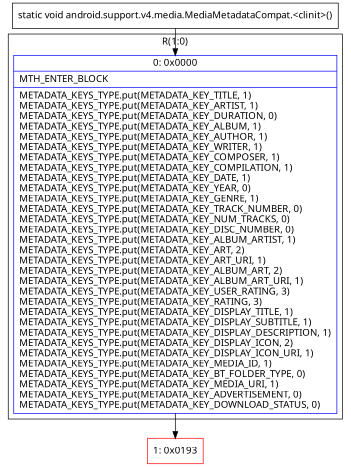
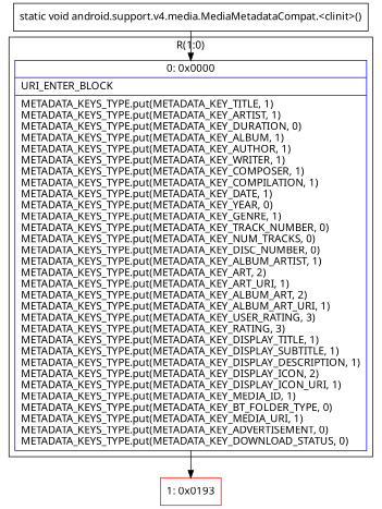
  digraph {
    fontname="Noto Sans"
    node [shape=record fontname="Noto Sans"]
    edge [fontname="Noto Sans"]
-   n1 [color=blue label="{0\:\ 0x0000|MTH_ENTER_BLOCK\l|METADATA_KEYS_TYPE.put(METADATA_KEY_TITLE, 1)\lMETADATA_KEYS_TYPE.put(METADATA_KEY_ARTIST, 1)\lMETADATA_KEYS_TYPE.put(METADATA_KEY_DURATION, 0)\lMETADATA_KEYS_TYPE.put(METADATA_KEY_ALBUM, 1)\lMETADATA_KEYS_TYPE.put(METADATA_KEY_AUTHOR, 1)\lMETADATA_KEYS_TYPE.put(METADATA_KEY_WRITER, 1)\lMETADATA_KEYS_TYPE.put(METADATA_KEY_COMPOSER, 1)\lMETADATA_KEYS_TYPE.put(METADATA_KEY_COMPILATION, 1)\lMETADATA_KEYS_TYPE.put(METADATA_KEY_DATE, 1)\lMETADATA_KEYS_TYPE.put(METADATA_KEY_YEAR, 0)\lMETADATA_KEYS_TYPE.put(METADATA_KEY_GENRE, 1)\lMETADATA_KEYS_TYPE.put(METADATA_KEY_TRACK_NUMBER, 0)\lMETADATA_KEYS_TYPE.put(METADATA_KEY_NUM_TRACKS, 0)\lMETADATA_KEYS_TYPE.put(METADATA_KEY_DISC_NUMBER, 0)\lMETADATA_KEYS_TYPE.put(METADATA_KEY_ALBUM_ARTIST, 1)\lMETADATA_KEYS_TYPE.put(METADATA_KEY_ART, 2)\lMETADATA_KEYS_TYPE.put(METADATA_KEY_ART_URI, 1)\lMETADATA_KEYS_TYPE.put(METADATA_KEY_ALBUM_ART, 2)\lMETADATA_KEYS_TYPE.put(METADATA_KEY_ALBUM_ART_URI, 1)\lMETADATA_KEYS_TYPE.put(METADATA_KEY_USER_RATING, 3)\lMETADATA_KEYS_TYPE.put(METADATA_KEY_RATING, 3)\lMETADATA_KEYS_TYPE.put(METADATA_KEY_DISPLAY_TITLE, 1)\lMETADATA_KEYS_TYPE.put(METADATA_KEY_DISPLAY_SUBTITLE, 1)\lMETADATA_KEYS_TYPE.put(METADATA_KEY_DISPLAY_DESCRIPTION, 1)\lMETADATA_KEYS_TYPE.put(METADATA_KEY_DISPLAY_ICON, 2)\lMETADATA_KEYS_TYPE.put(METADATA_KEY_DISPLAY_ICON_URI, 1)\lMETADATA_KEYS_TYPE.put(METADATA_KEY_MEDIA_ID, 1)\lMETADATA_KEYS_TYPE.put(METADATA_KEY_BT_FOLDER_TYPE, 0)\lMETADATA_KEYS_TYPE.put(METADATA_KEY_MEDIA_URI, 1)\lMETADATA_KEYS_TYPE.put(METADATA_KEY_ADVERTISEMENT, 0)\lMETADATA_KEYS_TYPE.put(METADATA_KEY_DOWNLOAD_STATUS, 0)\l}"]
+   n1 [color=blue label="{0\:\ 0x0000|URI_ENTER_BLOCK\l|METADATA_KEYS_TYPE.put(METADATA_KEY_TITLE, 1)\lMETADATA_KEYS_TYPE.put(METADATA_KEY_ARTIST, 1)\lMETADATA_KEYS_TYPE.put(METADATA_KEY_DURATION, 0)\lMETADATA_KEYS_TYPE.put(METADATA_KEY_ALBUM, 1)\lMETADATA_KEYS_TYPE.put(METADATA_KEY_AUTHOR, 1)\lMETADATA_KEYS_TYPE.put(METADATA_KEY_WRITER, 1)\lMETADATA_KEYS_TYPE.put(METADATA_KEY_COMPOSER, 1)\lMETADATA_KEYS_TYPE.put(METADATA_KEY_COMPILATION, 1)\lMETADATA_KEYS_TYPE.put(METADATA_KEY_DATE, 1)\lMETADATA_KEYS_TYPE.put(METADATA_KEY_YEAR, 0)\lMETADATA_KEYS_TYPE.put(METADATA_KEY_GENRE, 1)\lMETADATA_KEYS_TYPE.put(METADATA_KEY_TRACK_NUMBER, 0)\lMETADATA_KEYS_TYPE.put(METADATA_KEY_NUM_TRACKS, 0)\lMETADATA_KEYS_TYPE.put(METADATA_KEY_DISC_NUMBER, 0)\lMETADATA_KEYS_TYPE.put(METADATA_KEY_ALBUM_ARTIST, 1)\lMETADATA_KEYS_TYPE.put(METADATA_KEY_ART, 2)\lMETADATA_KEYS_TYPE.put(METADATA_KEY_ART_URI, 1)\lMETADATA_KEYS_TYPE.put(METADATA_KEY_ALBUM_ART, 2)\lMETADATA_KEYS_TYPE.put(METADATA_KEY_ALBUM_ART_URI, 1)\lMETADATA_KEYS_TYPE.put(METADATA_KEY_USER_RATING, 3)\lMETADATA_KEYS_TYPE.put(METADATA_KEY_RATING, 3)\lMETADATA_KEYS_TYPE.put(METADATA_KEY_DISPLAY_TITLE, 1)\lMETADATA_KEYS_TYPE.put(METADATA_KEY_DISPLAY_SUBTITLE, 1)\lMETADATA_KEYS_TYPE.put(METADATA_KEY_DISPLAY_DESCRIPTION, 1)\lMETADATA_KEYS_TYPE.put(METADATA_KEY_DISPLAY_ICON, 2)\lMETADATA_KEYS_TYPE.put(METADATA_KEY_DISPLAY_ICON_URI, 1)\lMETADATA_KEYS_TYPE.put(METADATA_KEY_MEDIA_ID, 1)\lMETADATA_KEYS_TYPE.put(METADATA_KEY_BT_FOLDER_TYPE, 0)\lMETADATA_KEYS_TYPE.put(METADATA_KEY_MEDIA_URI, 1)\lMETADATA_KEYS_TYPE.put(METADATA_KEY_ADVERTISEMENT, 0)\lMETADATA_KEYS_TYPE.put(METADATA_KEY_DOWNLOAD_STATUS, 0)\l}"]
    n2 [color=red label="{1\:\ 0x0193}"]
    n3 [label="{static void android.support.v4.media.MediaMetadataCompat.\<clinit\>() }"]
    subgraph cluster_1 {
      label="R(1:0)"
      n1
    }
    n1 -> n2
    n3 -> n1
  }
